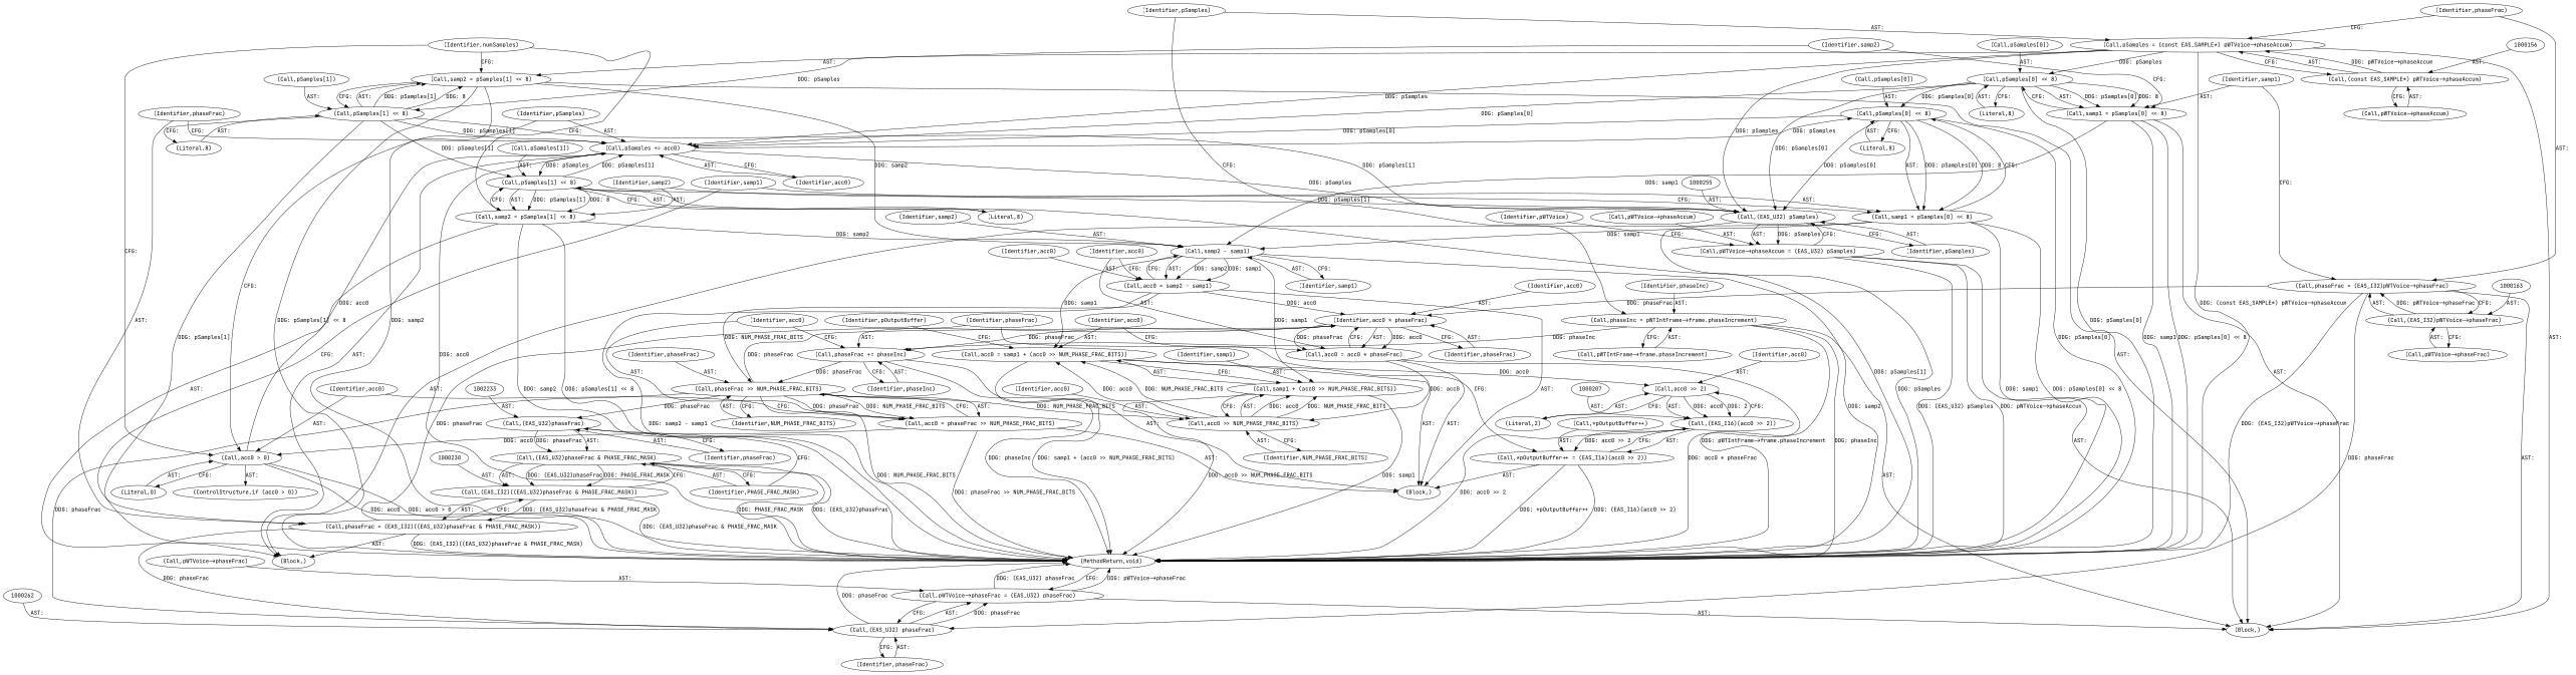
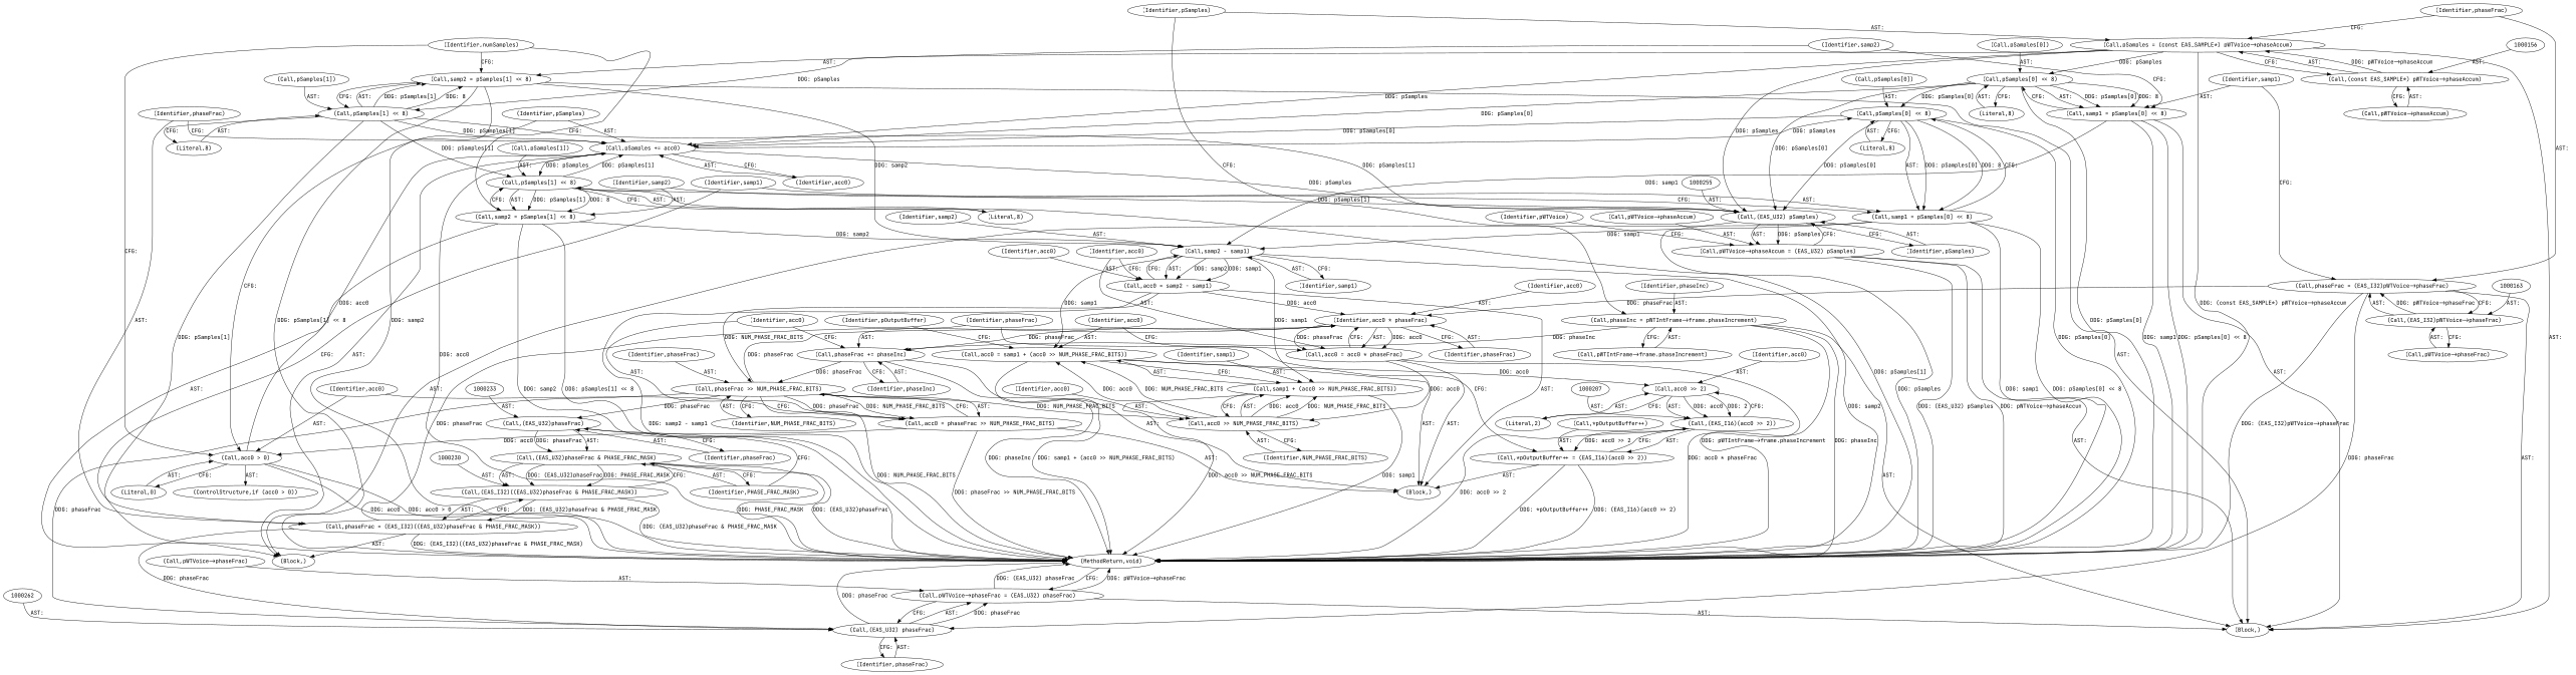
  digraph {
    fontname="JetBrains Mono"
    node [fontname="JetBrains Mono"]
    edge [fontname="JetBrains Mono"]
    n1 [label="(Call,pSamples[0] << 8)"]
    n2 [label="(Call,pSamples += acc0)"]
    n3 [label="(Call,samp1 = pSamples[0] << 8)"]
    n4 [label="(Call,(EAS_U32) pSamples)"]
    n5 [label="(Literal,8)"]
    n6 [label="(MethodReturn,void)"]
    n7 [label="(Call,pSamples[1] << 8)"]
    n8 [label="(Identifier,acc0)"]
    n9 [label="(Block,)"]
    n10 [label="(Call,samp2 - samp1)"]
    n11 [label="(Call,pWTVoice->phaseAccum = (EAS_U32) pSamples)"]
    n12 [label="(Identifier,pSamples)"]
    n13 [label="(Call,pWTVoice->phaseFrac = (EAS_U32) phaseFrac)"]
    n14 [label="(Call,samp2 = pSamples[1] << 8)"]
    n15 [label="(Literal,8)"]
    n16 [label="(Call,acc0 > 0)"]
    n17 [label="(ControlStructure,if (acc0 > 0))"]
    n18 [label="(Literal,0)"]
    n19 [label="(Call,acc0 = phaseFrac >> NUM_PHASE_FRAC_BITS)"]
    n20 [label="(Call,phaseFrac >> NUM_PHASE_FRAC_BITS)"]
    n21 [label="(Block,)"]
    n22 [label="(Identifier,acc0 * phaseFrac)"]
    n23 [label="(Call,(EAS_U32)phaseFrac)"]
    n24 [label="(Call,acc0 >> NUM_PHASE_FRAC_BITS)"]
    n25 [label="(Call,(EAS_U32) phaseFrac)"]
    n26 [label="(Identifier,NUM_PHASE_FRAC_BITS)"]
    n27 [label="(Call,phaseFrac += phaseInc)"]
    n28 [label="(Call,acc0 = acc0 * phaseFrac)"]
    n29 [label="(Identifier,phaseFrac)"]
    n30 [label="(Call,(EAS_U32)phaseFrac & PHASE_FRAC_MASK)"]
    n31 [label="(Identifier,phaseFrac)"]
    n32 [label="(Call,acc0 = samp1 + (acc0 >> NUM_PHASE_FRAC_BITS))"]
    n33 [label="(Call,samp1 + (acc0 >> NUM_PHASE_FRAC_BITS))"]
    n34 [label="(Identifier,NUM_PHASE_FRAC_BITS)"]
    n35 [label="(Identifier,phaseFrac)"]
    n36 [label="(Identifier,phaseInc)"]
    n37 [label="(Call,phaseInc = pWTIntFrame->frame.phaseIncrement)"]
    n38 [label="(Call,pWTIntFrame->frame.phaseIncrement)"]
    n39 [label="(Block,)"]
    n40 [label="(Call,acc0 = samp2 - samp1)"]
    n41 [label="(Identifier,samp1)"]
    n42 [label="(Call,acc0 >> 2)"]
    n43 [label="(Call,pSamples[1] << 8)"]
    n44 [label="(Call,samp2 = pSamples[1] << 8)"]
    n45 [label="(Literal,8)"]
    n46 [label="(Call,pSamples = (const EAS_SAMPLE*) pWTVoice->phaseAccum)"]
    n47 [label="(Call,(const EAS_SAMPLE*) pWTVoice->phaseAccum)"]
    n48 [label="(Call,pSamples[0] << 8)"]
    n49 [label="(Call,pWTVoice->phaseAccum)"]
    n50 [label="(Call,samp1 = pSamples[0] << 8)"]
    n51 [label="(Literal,8)"]
    n52 [label="(Call,phaseFrac = (EAS_I32)pWTVoice->phaseFrac)"]
    n53 [label="(Call,(EAS_I32)pWTVoice->phaseFrac)"]
    n54 [label="(Call,pWTVoice->phaseFrac)"]
    n55 [label="(Call,phaseFrac = (EAS_I32)((EAS_U32)phaseFrac & PHASE_FRAC_MASK))"]
    n56 [label="(Call,(EAS_I32)((EAS_U32)phaseFrac & PHASE_FRAC_MASK))"]
    n57 [label="(Identifier,PHASE_FRAC_MASK)"]
    n58 [label="(Call,(EAS_I16)(acc0 >> 2))"]
    n59 [label="(Literal,2)"]
    n60 [label="(Call,*pOutputBuffer++ = (EAS_I16)(acc0 >> 2))"]
    n61 [label="(Identifier,pSamples)"]
    n62 [label="(Call,pWTVoice->phaseAccum)"]
    n63 [label="(Identifier,acc0)"]
    n64 [label="(Identifier,samp2)"]
    n65 [label="(Identifier,acc0)"]
    n66 [label="(Identifier,samp1)"]
    n67 [label="(Identifier,phaseFrac)"]
    n68 [label="(Identifier,samp2)"]
    n69 [label="(Identifier,pSamples)"]
    n70 [label="(Call,pSamples[1])"]
    n71 [label="(Identifier,acc0)"]
    n72 [label="(Identifier,phaseInc)"]
    n73 [label="(Call,pSamples[0])"]
    n74 [label="(Call,pSamples[1])"]
    n75 [label="(Identifier,samp1)"]
    n76 [label="(Identifier,phaseFrac)"]
    n77 [label="(Call,*pOutputBuffer++)"]
    n78 [label="(Identifier,acc0)"]
    n79 [label="(Identifier,phaseFrac)"]
    n80 [label="(Identifier,acc0)"]
    n81 [label="(Identifier,acc0)"]
    n82 [label="(Identifier,acc0)"]
    n83 [label="(Identifier,samp2)"]
    n84 [label="(Identifier,acc0)"]
    n85 [label="(Call,pSamples[0])"]
    n86 [label="(Call,pWTVoice->phaseFrac)"]
    n87 [label="(Identifier,numSamples)"]
    n88 [label="(Identifier,pWTVoice)"]
    n89 [label="(Identifier,pOutputBuffer)"]
    n90 [label="(Identifier,samp1)"]
    n91 [label="(Identifier,phaseFrac)"]
    1000156
    1000163
    1000230
-   1000233 [label=1002233]
+   1000233
    1000207
    1000262
    1000255
    n1 -> n2 [label="DDG: pSamples[0]"]
    n1 -> n3 [label="AST: "]
    n1 -> n3 [label="DDG: pSamples[0]"]
    n1 -> n3 [label="DDG: 8"]
    n1 -> n4 [label="DDG: pSamples[0]"]
    n1 -> n5 [label="CFG: "]
    n1 -> n6 [label="DDG: pSamples[0]"]
    n2 -> n1 [label="DDG: pSamples"]
    n2 -> n4 [label="DDG: pSamples"]
    n2 -> n6 [label="DDG: acc0"]
    n2 -> n7 [label="DDG: pSamples"]
    n2 -> n8 [label="CFG: "]
    n2 -> n9 [label="AST: "]
    n3 -> n1 [label="CFG: "]
    n3 -> n6 [label="DDG: samp1"]
    n3 -> n6 [label="DDG: pSamples[0] << 8"]
    n3 -> n9 [label="AST: "]
    n3 -> n10 [label="DDG: samp1"]
    n4 -> n6 [label="DDG: pSamples"]
    n4 -> n11 [label="AST: "]
    n4 -> n11 [label="DDG: pSamples"]
    n4 -> n12 [label="CFG: "]
    n5 -> n1 [label="AST: "]
    n6 -> n13 [label="CFG: "]
    n7 -> n2 [label="DDG: pSamples[1]"]
    n7 -> n4 [label="DDG: pSamples[1]"]
    n7 -> n6 [label="DDG: pSamples[1]"]
    n7 -> n14 [label="AST: "]
    n7 -> n14 [label="DDG: pSamples[1]"]
    n7 -> n14 [label="DDG: 8"]
    n7 -> n15 [label="CFG: "]
    n8 -> n2 [label="AST: "]
    n10 -> n6 [label="DDG: samp2"]
    n10 -> n32 [label="DDG: samp1"]
    n10 -> n33 [label="DDG: samp1"]
    n10 -> n40 [label="AST: "]
    n10 -> n40 [label="DDG: samp2"]
    n10 -> n40 [label="DDG: samp1"]
    n10 -> n41 [label="CFG: "]
    n11 -> n4 [label="CFG: "]
    n11 -> n6 [label="DDG: pWTVoice->phaseAccum"]
    n11 -> n6 [label="DDG: (EAS_U32) pSamples"]
    n11 -> n39 [label="AST: "]
    n12 -> n4 [label="AST: "]
    n13 -> n6 [label="DDG: pWTVoice->phaseFrac"]
    n13 -> n6 [label="DDG: (EAS_U32) phaseFrac"]
    n13 -> n25 [label="CFG: "]
    n13 -> n39 [label="AST: "]
    n14 -> n6 [label="DDG: samp2"]
    n14 -> n6 [label="DDG: pSamples[1] << 8"]
    n14 -> n7 [label="CFG: "]
    n14 -> n9 [label="AST: "]
    n14 -> n10 [label="DDG: samp2"]
    n15 -> n7 [label="AST: "]
    n16 -> n2 [label="DDG: acc0"]
    n16 -> n6 [label="DDG: acc0"]
    n16 -> n6 [label="DDG: acc0 > 0"]
    n16 -> n17 [label="AST: "]
    n16 -> n18 [label="CFG: "]
    n18 -> n16 [label="AST: "]
    n19 -> n6 [label="DDG: phaseFrac >> NUM_PHASE_FRAC_BITS"]
    n19 -> n16 [label="DDG: acc0"]
    n19 -> n20 [label="CFG: "]
    n19 -> n21 [label="AST: "]
    n20 -> n6 [label="DDG: NUM_PHASE_FRAC_BITS"]
    n20 -> n19 [label="AST: "]
    n20 -> n19 [label="DDG: phaseFrac"]
    n20 -> n19 [label="DDG: NUM_PHASE_FRAC_BITS"]
    n20 -> n22 [label="DDG: phaseFrac"]
    n20 -> n23 [label="DDG: phaseFrac"]
    n20 -> n24 [label="DDG: NUM_PHASE_FRAC_BITS"]
    n20 -> n25 [label="DDG: phaseFrac"]
    n20 -> n26 [label="CFG: "]
    n22 -> n27 [label="DDG: phaseFrac"]
    n22 -> n28 [label="AST: "]
    n22 -> n28 [label="DDG: acc0"]
    n22 -> n28 [label="DDG: phaseFrac"]
    n22 -> n29 [label="CFG: "]
    n23 -> n30 [label="AST: "]
    n23 -> n30 [label="DDG: phaseFrac"]
    n23 -> n31 [label="CFG: "]
    n24 -> n32 [label="DDG: acc0"]
    n24 -> n32 [label="DDG: NUM_PHASE_FRAC_BITS"]
    n24 -> n33 [label="AST: "]
    n24 -> n33 [label="DDG: acc0"]
    n24 -> n33 [label="DDG: NUM_PHASE_FRAC_BITS"]
    n24 -> n34 [label="CFG: "]
    n25 -> n6 [label="DDG: phaseFrac"]
    n25 -> n13 [label="AST: "]
    n25 -> n13 [label="DDG: phaseFrac"]
    n25 -> n35 [label="CFG: "]
    n26 -> n20 [label="AST: "]
    n27 -> n6 [label="DDG: phaseInc"]
    n27 -> n20 [label="DDG: phaseFrac"]
    n27 -> n21 [label="AST: "]
    n27 -> n36 [label="CFG: "]
    n28 -> n6 [label="DDG: acc0 * phaseFrac"]
    n28 -> n21 [label="AST: "]
    n28 -> n22 [label="CFG: "]
    n28 -> n24 [label="DDG: acc0"]
    n29 -> n22 [label="AST: "]
    n30 -> n6 [label="DDG: PHASE_FRAC_MASK"]
    n30 -> n6 [label="DDG: (EAS_U32)phaseFrac"]
    n30 -> n56 [label="AST: "]
    n30 -> n56 [label="DDG: (EAS_U32)phaseFrac"]
    n30 -> n56 [label="DDG: PHASE_FRAC_MASK"]
    n30 -> n57 [label="CFG: "]
    n31 -> n23 [label="AST: "]
    n32 -> n6 [label="DDG: samp1 + (acc0 >> NUM_PHASE_FRAC_BITS)"]
    n32 -> n21 [label="AST: "]
    n32 -> n33 [label="CFG: "]
    n32 -> n42 [label="DDG: acc0"]
    n33 -> n6 [label="DDG: acc0 >> NUM_PHASE_FRAC_BITS"]
    n33 -> n6 [label="DDG: samp1"]
    n33 -> n24 [label="CFG: "]
    n33 -> n32 [label="AST: "]
    n34 -> n24 [label="AST: "]
    n35 -> n25 [label="AST: "]
    n36 -> n27 [label="AST: "]
    n37 -> n6 [label="DDG: pWTIntFrame->frame.phaseIncrement"]
    n37 -> n6 [label="DDG: phaseInc"]
    n37 -> n27 [label="DDG: phaseInc"]
    n37 -> n38 [label="CFG: "]
    n37 -> n39 [label="AST: "]
    n38 -> n37 [label="AST: "]
    n40 -> n6 [label="DDG: samp2 - samp1"]
    n40 -> n10 [label="CFG: "]
    n40 -> n20 [label="DDG: NUM_PHASE_FRAC_BITS"]
    n40 -> n21 [label="AST: "]
    n40 -> n22 [label="DDG: acc0"]
    n41 -> n10 [label="AST: "]
    n42 -> n58 [label="AST: "]
    n42 -> n58 [label="DDG: acc0"]
    n42 -> n58 [label="DDG: 2"]
    n42 -> n59 [label="CFG: "]
    n43 -> n2 [label="DDG: pSamples[1]"]
    n43 -> n4 [label="DDG: pSamples[1]"]
    n43 -> n6 [label="DDG: pSamples[1]"]
    n43 -> n7 [label="DDG: pSamples[1]"]
    n43 -> n44 [label="AST: "]
    n43 -> n44 [label="DDG: pSamples[1]"]
    n43 -> n44 [label="DDG: 8"]
    n43 -> n45 [label="CFG: "]
    n44 -> n6 [label="DDG: pSamples[1] << 8"]
    n44 -> n6 [label="DDG: samp2"]
    n44 -> n10 [label="DDG: samp2"]
    n44 -> n39 [label="AST: "]
    n44 -> n43 [label="CFG: "]
    n45 -> n43 [label="AST: "]
    n46 -> n2 [label="DDG: pSamples"]
    n46 -> n4 [label="DDG: pSamples"]
    n46 -> n6 [label="DDG: (const EAS_SAMPLE*) pWTVoice->phaseAccum"]
    n46 -> n39 [label="AST: "]
    n46 -> n43 [label="DDG: pSamples"]
    n46 -> n47 [label="CFG: "]
    n46 -> n48 [label="DDG: pSamples"]
    n47 -> n46 [label="AST: "]
    n47 -> n46 [label="DDG: pWTVoice->phaseAccum"]
    n47 -> n49 [label="CFG: "]
    n48 -> n1 [label="DDG: pSamples[0]"]
    n48 -> n2 [label="DDG: pSamples[0]"]
    n48 -> n4 [label="DDG: pSamples[0]"]
    n48 -> n6 [label="DDG: pSamples[0]"]
    n48 -> n50 [label="AST: "]
    n48 -> n50 [label="DDG: pSamples[0]"]
    n48 -> n50 [label="DDG: 8"]
    n48 -> n51 [label="CFG: "]
    n49 -> n47 [label="AST: "]
    n50 -> n6 [label="DDG: samp1"]
    n50 -> n6 [label="DDG: pSamples[0] << 8"]
    n50 -> n10 [label="DDG: samp1"]
    n50 -> n39 [label="AST: "]
    n50 -> n48 [label="CFG: "]
    n51 -> n48 [label="AST: "]
    n52 -> n6 [label="DDG: (EAS_I32)pWTVoice->phaseFrac"]
    n52 -> n22 [label="DDG: phaseFrac"]
    n52 -> n25 [label="DDG: phaseFrac"]
    n52 -> n39 [label="AST: "]
    n52 -> n53 [label="CFG: "]
    n53 -> n52 [label="AST: "]
    n53 -> n52 [label="DDG: pWTVoice->phaseFrac"]
    n53 -> n54 [label="CFG: "]
    n54 -> n53 [label="AST: "]
    n55 -> n6 [label="DDG: (EAS_I32)((EAS_U32)phaseFrac & PHASE_FRAC_MASK)"]
    n55 -> n9 [label="AST: "]
    n55 -> n22 [label="DDG: phaseFrac"]
    n55 -> n25 [label="DDG: phaseFrac"]
    n55 -> n56 [label="CFG: "]
    n56 -> n6 [label="DDG: (EAS_U32)phaseFrac & PHASE_FRAC_MASK"]
    n56 -> n30 [label="CFG: "]
    n56 -> n55 [label="AST: "]
    n56 -> n55 [label="DDG: (EAS_U32)phaseFrac & PHASE_FRAC_MASK"]
    n57 -> n23 [label="CFG: "]
    n57 -> n30 [label="AST: "]
    n58 -> n6 [label="DDG: acc0 >> 2"]
    n58 -> n42 [label="CFG: "]
    n58 -> n60 [label="AST: "]
    n58 -> n60 [label="DDG: acc0 >> 2"]
    n59 -> n42 [label="AST: "]
    n60 -> n6 [label="DDG: (EAS_I16)(acc0 >> 2)"]
    n60 -> n6 [label="DDG: *pOutputBuffer++"]
    n60 -> n21 [label="AST: "]
    n60 -> n58 [label="CFG: "]
    n61 -> n2 [label="AST: "]
    n61 -> n16 [label="CFG: "]
    n62 -> n11 [label="AST: "]
    n63 -> n28 [label="CFG: "]
    n63 -> n32 [label="AST: "]
    n64 -> n44 [label="AST: "]
    n64 -> n50 [label="CFG: "]
    n65 -> n19 [label="AST: "]
    n65 -> n27 [label="CFG: "]
    n66 -> n33 [label="AST: "]
    n67 -> n27 [label="AST: "]
    n67 -> n60 [label="CFG: "]
    n68 -> n10 [label="AST: "]
    n69 -> n37 [label="CFG: "]
    n69 -> n46 [label="AST: "]
    n70 -> n7 [label="AST: "]
    n71 -> n22 [label="AST: "]
    n72 -> n37 [label="AST: "]
    n73 -> n1 [label="AST: "]
    n74 -> n43 [label="AST: "]
    n75 -> n50 [label="AST: "]
    n75 -> n52 [label="CFG: "]
    n76 -> n46 [label="CFG: "]
    n76 -> n52 [label="AST: "]
    n77 -> n60 [label="AST: "]
    n78 -> n28 [label="AST: "]
    n78 -> n40 [label="CFG: "]
    n79 -> n2 [label="CFG: "]
    n79 -> n55 [label="AST: "]
    n80 -> n16 [label="AST: "]
    n80 -> n19 [label="CFG: "]
    n81 -> n24 [label="AST: "]
    n82 -> n42 [label="AST: "]
    n83 -> n3 [label="CFG: "]
    n83 -> n14 [label="AST: "]
    n84 -> n40 [label="AST: "]
    n85 -> n48 [label="AST: "]
    n86 -> n13 [label="AST: "]
    n87 -> n14 [label="CFG: "]
    n87 -> n16 [label="CFG: "]
    n87 -> n44 [label="CFG: "]
    n88 -> n11 [label="CFG: "]
    n89 -> n32 [label="CFG: "]
    n90 -> n3 [label="AST: "]
    n90 -> n55 [label="CFG: "]
    n91 -> n20 [label="AST: "]
    1000156 -> n47 [label="AST: "]
    1000163 -> n53 [label="AST: "]
    1000230 -> n56 [label="AST: "]
    1000233 -> n23 [label="AST: "]
    1000207 -> n58 [label="AST: "]
    1000262 -> n25 [label="AST: "]
    1000255 -> n4 [label="AST: "]
  }
